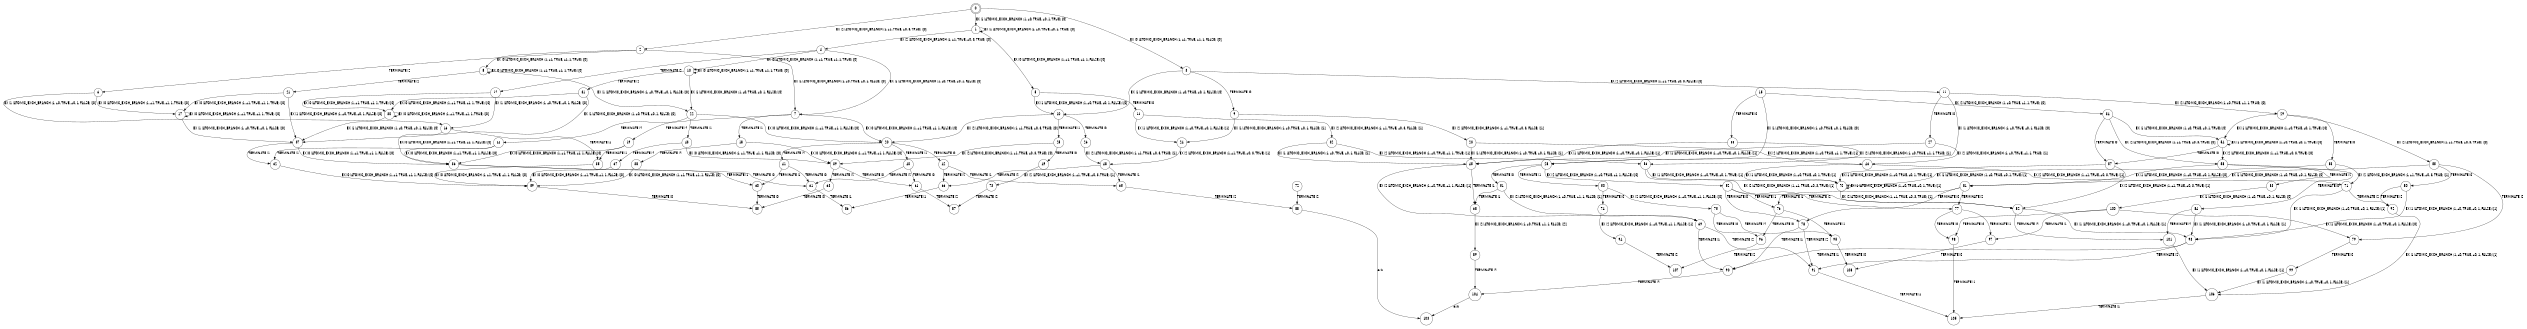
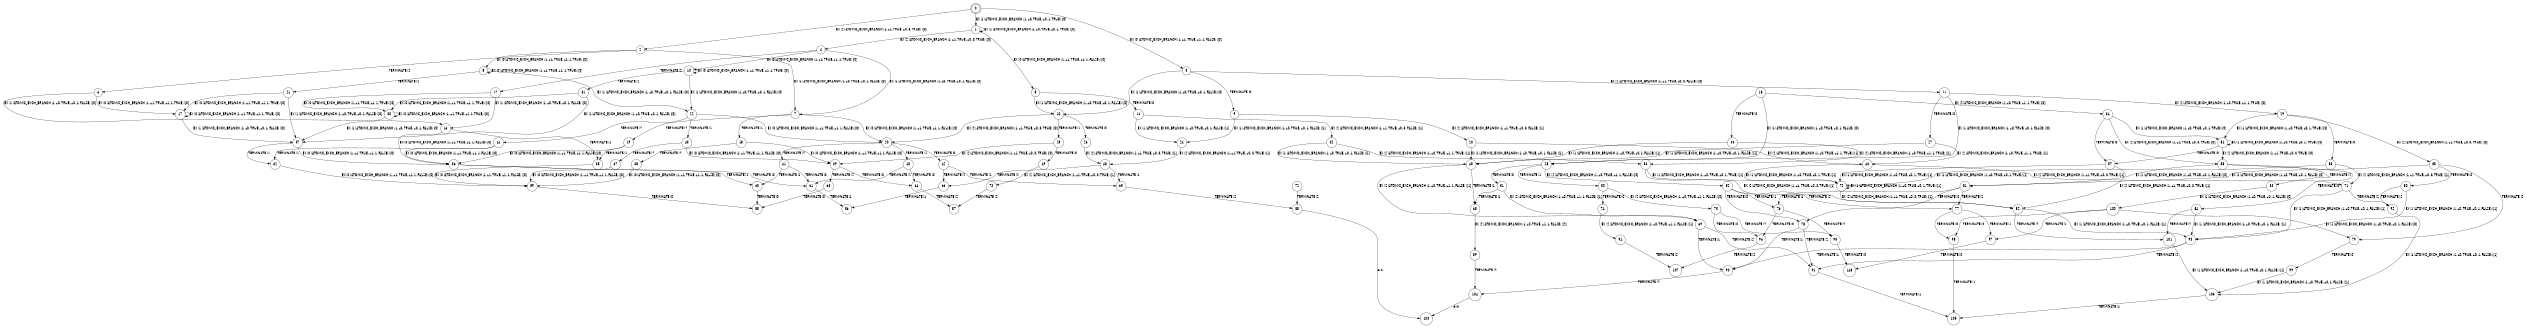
  digraph {
    fontname=Lato
    node [fontname=Lato shape=circle]
    edge [fontname=Lato]
    0 [peripheries=2]
    1
    2
    3
    4
    5
    6
    7
    8
    9
    10
    11
    12
    13
    14
    16
    17
    18
    19
    20
    21
    22
    23
    24
    25
    26
    27
    28
    29
    30
    31
    32
    15
    33
    34
    35
    36
    37
    38
    39
    40
    41
    42
    43
    44
    45
    46
    48
    49
    50
    51
    52
    53
    54
    55
    56
    57
    58
    59
    60
    61
    62
    63
    64
    65
    66
    67
    68
    69
    70
    71
    73
    74
    75
    76
    77
    78
    79
    80
    81
    82
    83
    84
    85
    86
    87
    88
    89
    90
    91
    92
    93
    72
    94
    95
    96
    97
    98
    99
    101
    100
    103
    104
    105
    106
    107
-   108
+   108 [label=148]
    0 -> 1 [label="EX !1 !ATOMIC_EXCH_BRANCH (1, +0, TRUE, +0, 1, TRUE) !{0}"]
    0 -> 2 [label="EX !2 !ATOMIC_EXCH_BRANCH (1, +1, TRUE, +0, 3, TRUE) !{0}"]
    0 -> 3 [label="EX !0 !ATOMIC_EXCH_BRANCH (1, +1, TRUE, +1, 1, FALSE) !{0}"]
    1 -> 1 [label="EX !1 !ATOMIC_EXCH_BRANCH (1, +0, TRUE, +0, 1, TRUE) !{0}"]
    1 -> 4 [label="EX !2 !ATOMIC_EXCH_BRANCH (1, +1, TRUE, +0, 3, TRUE) !{0}"]
    1 -> 5 [label="EX !0 !ATOMIC_EXCH_BRANCH (1, +1, TRUE, +1, 1, FALSE) !{0}"]
    2 -> 6 [label="TERMINATE !2"]
    2 -> 7 [label="EX !1 !ATOMIC_EXCH_BRANCH (1, +0, TRUE, +0, 1, FALSE) !{0}"]
    2 -> 8 [label="EX !0 !ATOMIC_EXCH_BRANCH (1, +1, TRUE, +1, 1, TRUE) !{0}"]
    3 -> 9 [label="TERMINATE !0"]
    3 -> 10 [label="EX !1 !ATOMIC_EXCH_BRANCH (1, +0, TRUE, +0, 1, FALSE) !{0}"]
    3 -> 11 [label="EX !2 !ATOMIC_EXCH_BRANCH (1, +1, TRUE, +0, 3, FALSE) !{0}"]
    4 -> 7 [label="EX !1 !ATOMIC_EXCH_BRANCH (1, +0, TRUE, +0, 1, FALSE) !{0}"]
    4 -> 12 [label="TERMINATE !2"]
    4 -> 13 [label="EX !0 !ATOMIC_EXCH_BRANCH (1, +1, TRUE, +1, 1, TRUE) !{0}"]
    5 -> 10 [label="EX !1 !ATOMIC_EXCH_BRANCH (1, +0, TRUE, +0, 1, FALSE) !{0}"]
    5 -> 14 [label="TERMINATE !0"]
    6 -> 16 [label="EX !1 !ATOMIC_EXCH_BRANCH (1, +0, TRUE, +0, 1, FALSE) !{0}"]
    6 -> 17 [label="EX !0 !ATOMIC_EXCH_BRANCH (1, +1, TRUE, +1, 1, TRUE) !{0}"]
    7 -> 18 [label="TERMINATE !1"]
    7 -> 19 [label="TERMINATE !2"]
    7 -> 20 [label="EX !0 !ATOMIC_EXCH_BRANCH (1, +1, TRUE, +1, 1, FALSE) !{0}"]
    8 -> 8 [label="EX !0 !ATOMIC_EXCH_BRANCH (1, +1, TRUE, +1, 1, TRUE) !{0}"]
    8 -> 21 [label="TERMINATE !2"]
    8 -> 22 [label="EX !1 !ATOMIC_EXCH_BRANCH (1, +0, TRUE, +0, 1, FALSE) !{0}"]
    9 -> 23 [label="EX !2 !ATOMIC_EXCH_BRANCH (1, +1, TRUE, +0, 3, FALSE) !{1}"]
    9 -> 24 [label="EX !1 !ATOMIC_EXCH_BRANCH (1, +0, TRUE, +0, 1, FALSE) !{1}"]
    10 -> 20 [label="EX !2 !ATOMIC_EXCH_BRANCH (1, +1, TRUE, +0, 3, TRUE) !{0}"]
    10 -> 25 [label="TERMINATE !1"]
    10 -> 26 [label="TERMINATE !0"]
    11 -> 27 [label="TERMINATE !0"]
    11 -> 28 [label="EX !1 !ATOMIC_EXCH_BRANCH (1, +0, TRUE, +0, 1, FALSE) !{0}"]
    11 -> 29 [label="EX !2 !ATOMIC_EXCH_BRANCH (1, +0, TRUE, +1, 1, TRUE) !{0}"]
    12 -> 16 [label="EX !1 !ATOMIC_EXCH_BRANCH (1, +0, TRUE, +0, 1, FALSE) !{0}"]
    12 -> 30 [label="EX !0 !ATOMIC_EXCH_BRANCH (1, +1, TRUE, +1, 1, TRUE) !{0}"]
    13 -> 13 [label="EX !0 !ATOMIC_EXCH_BRANCH (1, +1, TRUE, +1, 1, TRUE) !{0}"]
    13 -> 22 [label="EX !1 !ATOMIC_EXCH_BRANCH (1, +0, TRUE, +0, 1, FALSE) !{0}"]
    13 -> 31 [label="TERMINATE !2"]
    14 -> 24 [label="EX !1 !ATOMIC_EXCH_BRANCH (1, +0, TRUE, +0, 1, FALSE) !{1}"]
    14 -> 32 [label="EX !2 !ATOMIC_EXCH_BRANCH (1, +1, TRUE, +0, 3, FALSE) !{1}"]
    16 -> 35 [label="TERMINATE !1"]
    16 -> 36 [label="EX !0 !ATOMIC_EXCH_BRANCH (1, +1, TRUE, +1, 1, FALSE) !{0}"]
    17 -> 17 [label="EX !0 !ATOMIC_EXCH_BRANCH (1, +1, TRUE, +1, 1, TRUE) !{0}"]
    17 -> 37 [label="EX !1 !ATOMIC_EXCH_BRANCH (1, +0, TRUE, +0, 1, FALSE) !{0}"]
    18 -> 38 [label="TERMINATE !2"]
    18 -> 39 [label="EX !0 !ATOMIC_EXCH_BRANCH (1, +1, TRUE, +1, 1, FALSE) !{0}"]
    19 -> 35 [label="TERMINATE !1"]
    19 -> 36 [label="EX !0 !ATOMIC_EXCH_BRANCH (1, +1, TRUE, +1, 1, FALSE) !{0}"]
    20 -> 40 [label="TERMINATE !1"]
    20 -> 41 [label="TERMINATE !2"]
    20 -> 42 [label="TERMINATE !0"]
    21 -> 17 [label="EX !0 !ATOMIC_EXCH_BRANCH (1, +1, TRUE, +1, 1, TRUE) !{0}"]
    21 -> 37 [label="EX !1 !ATOMIC_EXCH_BRANCH (1, +0, TRUE, +0, 1, FALSE) !{0}"]
    22 -> 20 [label="EX !0 !ATOMIC_EXCH_BRANCH (1, +1, TRUE, +1, 1, FALSE) !{0}"]
    22 -> 43 [label="TERMINATE !1"]
    22 -> 44 [label="TERMINATE !2"]
    23 -> 45 [label="EX !1 !ATOMIC_EXCH_BRANCH (1, +0, TRUE, +0, 1, FALSE) !{1}"]
    23 -> 46 [label="EX !2 !ATOMIC_EXCH_BRANCH (1, +0, TRUE, +1, 1, TRUE) !{1}"]
    24 -> 48 [label="EX !2 !ATOMIC_EXCH_BRANCH (1, +1, TRUE, +0, 3, TRUE) !{1}"]
    25 -> 39 [label="EX !2 !ATOMIC_EXCH_BRANCH (1, +1, TRUE, +0, 3, TRUE) !{0}"]
    25 -> 49 [label="TERMINATE !0"]
    26 -> 48 [label="EX !2 !ATOMIC_EXCH_BRANCH (1, +1, TRUE, +0, 3, TRUE) !{1}"]
    27 -> 45 [label="EX !1 !ATOMIC_EXCH_BRANCH (1, +0, TRUE, +0, 1, FALSE) !{1}"]
    27 -> 46 [label="EX !2 !ATOMIC_EXCH_BRANCH (1, +0, TRUE, +1, 1, TRUE) !{1}"]
    28 -> 50 [label="TERMINATE !1"]
    28 -> 51 [label="TERMINATE !0"]
    28 -> 52 [label="EX !2 !ATOMIC_EXCH_BRANCH (1, +0, TRUE, +1, 1, FALSE) !{0}"]
    29 -> 53 [label="TERMINATE !0"]
    29 -> 54 [label="EX !1 !ATOMIC_EXCH_BRANCH (1, +0, TRUE, +0, 1, TRUE) !{0}"]
    29 -> 55 [label="EX !2 !ATOMIC_EXCH_BRANCH (1, +1, TRUE, +0, 3, TRUE) !{0}"]
    30 -> 30 [label="EX !0 !ATOMIC_EXCH_BRANCH (1, +1, TRUE, +1, 1, TRUE) !{0}"]
    30 -> 37 [label="EX !1 !ATOMIC_EXCH_BRANCH (1, +0, TRUE, +0, 1, FALSE) !{0}"]
    31 -> 30 [label="EX !0 !ATOMIC_EXCH_BRANCH (1, +1, TRUE, +1, 1, TRUE) !{0}"]
    31 -> 37 [label="EX !1 !ATOMIC_EXCH_BRANCH (1, +0, TRUE, +0, 1, FALSE) !{0}"]
    32 -> 45 [label="EX !1 !ATOMIC_EXCH_BRANCH (1, +0, TRUE, +0, 1, FALSE) !{1}"]
    32 -> 56 [label="EX !2 !ATOMIC_EXCH_BRANCH (1, +0, TRUE, +1, 1, TRUE) !{1}"]
    15 -> 28 [label="EX !1 !ATOMIC_EXCH_BRANCH (1, +0, TRUE, +0, 1, FALSE) !{0}"]
    15 -> 33 [label="TERMINATE !0"]
    15 -> 34 [label="EX !2 !ATOMIC_EXCH_BRANCH (1, +0, TRUE, +1, 1, TRUE) !{0}"]
    33 -> 45 [label="EX !1 !ATOMIC_EXCH_BRANCH (1, +0, TRUE, +0, 1, FALSE) !{1}"]
    33 -> 56 [label="EX !2 !ATOMIC_EXCH_BRANCH (1, +0, TRUE, +1, 1, TRUE) !{1}"]
    34 -> 54 [label="EX !1 !ATOMIC_EXCH_BRANCH (1, +0, TRUE, +0, 1, TRUE) !{0}"]
    34 -> 57 [label="TERMINATE !0"]
    34 -> 58 [label="EX !2 !ATOMIC_EXCH_BRANCH (1, +1, TRUE, +0, 3, TRUE) !{0}"]
    35 -> 59 [label="EX !0 !ATOMIC_EXCH_BRANCH (1, +1, TRUE, +1, 1, FALSE) !{0}"]
    36 -> 60 [label="TERMINATE !1"]
    36 -> 61 [label="TERMINATE !0"]
    37 -> 36 [label="EX !0 !ATOMIC_EXCH_BRANCH (1, +1, TRUE, +1, 1, FALSE) !{0}"]
    37 -> 62 [label="TERMINATE !1"]
    38 -> 59 [label="EX !0 !ATOMIC_EXCH_BRANCH (1, +1, TRUE, +1, 1, FALSE) !{0}"]
    39 -> 63 [label="TERMINATE !2"]
    39 -> 64 [label="TERMINATE !0"]
    40 -> 61 [label="TERMINATE !2"]
    40 -> 64 [label="TERMINATE !0"]
    41 -> 60 [label="TERMINATE !1"]
    41 -> 61 [label="TERMINATE !0"]
    42 -> 65 [label="TERMINATE !1"]
    42 -> 66 [label="TERMINATE !2"]
    43 -> 39 [label="EX !0 !ATOMIC_EXCH_BRANCH (1, +1, TRUE, +1, 1, FALSE) !{0}"]
    43 -> 67 [label="TERMINATE !2"]
    44 -> 36 [label="EX !0 !ATOMIC_EXCH_BRANCH (1, +1, TRUE, +1, 1, FALSE) !{0}"]
    44 -> 62 [label="TERMINATE !1"]
    45 -> 68 [label="TERMINATE !1"]
    45 -> 69 [label="EX !2 !ATOMIC_EXCH_BRANCH (1, +0, TRUE, +1, 1, FALSE) !{1}"]
    46 -> 70 [label="EX !1 !ATOMIC_EXCH_BRANCH (1, +0, TRUE, +0, 1, TRUE) !{1}"]
    46 -> 71 [label="EX !2 !ATOMIC_EXCH_BRANCH (1, +1, TRUE, +0, 3, TRUE) !{1}"]
    48 -> 65 [label="TERMINATE !1"]
    48 -> 66 [label="TERMINATE !2"]
    49 -> 73 [label="EX !2 !ATOMIC_EXCH_BRANCH (1, +1, TRUE, +0, 3, TRUE) !{1}"]
    50 -> 74 [label="TERMINATE !0"]
    50 -> 75 [label="EX !2 !ATOMIC_EXCH_BRANCH (1, +0, TRUE, +1, 1, FALSE) !{0}"]
    51 -> 68 [label="TERMINATE !1"]
    51 -> 69 [label="EX !2 !ATOMIC_EXCH_BRANCH (1, +0, TRUE, +1, 1, FALSE) !{1}"]
    52 -> 76 [label="TERMINATE !1"]
    52 -> 77 [label="TERMINATE !2"]
    52 -> 78 [label="TERMINATE !0"]
    53 -> 70 [label="EX !1 !ATOMIC_EXCH_BRANCH (1, +0, TRUE, +0, 1, TRUE) !{1}"]
    53 -> 71 [label="EX !2 !ATOMIC_EXCH_BRANCH (1, +1, TRUE, +0, 3, TRUE) !{1}"]
    54 -> 54 [label="EX !1 !ATOMIC_EXCH_BRANCH (1, +0, TRUE, +0, 1, TRUE) !{0}"]
    54 -> 57 [label="TERMINATE !0"]
    54 -> 58 [label="EX !2 !ATOMIC_EXCH_BRANCH (1, +1, TRUE, +0, 3, TRUE) !{0}"]
    55 -> 79 [label="TERMINATE !2"]
    55 -> 80 [label="TERMINATE !0"]
    55 -> 81 [label="EX !1 !ATOMIC_EXCH_BRANCH (1, +0, TRUE, +0, 1, FALSE) !{0}"]
    56 -> 70 [label="EX !1 !ATOMIC_EXCH_BRANCH (1, +0, TRUE, +0, 1, TRUE) !{1}"]
    56 -> 82 [label="EX !2 !ATOMIC_EXCH_BRANCH (1, +1, TRUE, +0, 3, TRUE) !{1}"]
    57 -> 70 [label="EX !1 !ATOMIC_EXCH_BRANCH (1, +0, TRUE, +0, 1, TRUE) !{1}"]
    57 -> 82 [label="EX !2 !ATOMIC_EXCH_BRANCH (1, +1, TRUE, +0, 3, TRUE) !{1}"]
    58 -> 81 [label="EX !1 !ATOMIC_EXCH_BRANCH (1, +0, TRUE, +0, 1, FALSE) !{0}"]
    58 -> 83 [label="TERMINATE !2"]
    58 -> 84 [label="TERMINATE !0"]
    59 -> 85 [label="TERMINATE !0"]
    60 -> 85 [label="TERMINATE !0"]
    61 -> 86 [label="TERMINATE !1"]
    62 -> 59 [label="EX !0 !ATOMIC_EXCH_BRANCH (1, +1, TRUE, +1, 1, FALSE) !{0}"]
    63 -> 85 [label="TERMINATE !0"]
    64 -> 87 [label="TERMINATE !2"]
    65 -> 88 [label="TERMINATE !2"]
    66 -> 86 [label="TERMINATE !1"]
    67 -> 59 [label="EX !0 !ATOMIC_EXCH_BRANCH (1, +1, TRUE, +1, 1, FALSE) !{0}"]
    68 -> 89 [label="EX !2 !ATOMIC_EXCH_BRANCH (1, +0, TRUE, +1, 1, FALSE) !{2}"]
    69 -> 90 [label="TERMINATE !1"]
    69 -> 91 [label="TERMINATE !2"]
    70 -> 70 [label="EX !1 !ATOMIC_EXCH_BRANCH (1, +0, TRUE, +0, 1, TRUE) !{1}"]
    70 -> 82 [label="EX !2 !ATOMIC_EXCH_BRANCH (1, +1, TRUE, +0, 3, TRUE) !{1}"]
    71 -> 92 [label="TERMINATE !2"]
    71 -> 93 [label="EX !1 !ATOMIC_EXCH_BRANCH (1, +0, TRUE, +0, 1, FALSE) !{1}"]
    73 -> 87 [label="TERMINATE !2"]
    74 -> 94 [label="EX !2 !ATOMIC_EXCH_BRANCH (1, +0, TRUE, +1, 1, FALSE) !{1}"]
    75 -> 95 [label="TERMINATE !2"]
    75 -> 96 [label="TERMINATE !0"]
-   76 -> 95 [label="TERMINATE !1"]
+   76 -> 95 [label="TERMINATE !2"]
    76 -> 96 [label="TERMINATE !0"]
    77 -> 97 [label="TERMINATE !1"]
    77 -> 98 [label="TERMINATE !0"]
    78 -> 90 [label="TERMINATE !1"]
    78 -> 91 [label="TERMINATE !2"]
    79 -> 99 [label="TERMINATE !0"]
    80 -> 92 [label="TERMINATE !2"]
    80 -> 93 [label="EX !1 !ATOMIC_EXCH_BRANCH (1, +0, TRUE, +0, 1, FALSE) !{1}"]
    81 -> 76 [label="TERMINATE !1"]
    81 -> 77 [label="TERMINATE !2"]
    81 -> 78 [label="TERMINATE !0"]
    82 -> 93 [label="EX !1 !ATOMIC_EXCH_BRANCH (1, +0, TRUE, +0, 1, FALSE) !{1}"]
    82 -> 101 [label="TERMINATE !2"]
    83 -> 100 [label="EX !1 !ATOMIC_EXCH_BRANCH (1, +0, TRUE, +0, 1, FALSE) !{0}"]
    84 -> 93 [label="EX !1 !ATOMIC_EXCH_BRANCH (1, +0, TRUE, +0, 1, FALSE) !{1}"]
    84 -> 101 [label="TERMINATE !2"]
    88 -> 103 [label=exit]
    89 -> 104 [label="TERMINATE !2"]
    90 -> 104 [label="TERMINATE !2"]
    91 -> 105 [label="TERMINATE !1"]
    92 -> 106 [label="EX !1 !ATOMIC_EXCH_BRANCH (1, +0, TRUE, +0, 1, FALSE) !{1}"]
    93 -> 90 [label="TERMINATE !1"]
    93 -> 91 [label="TERMINATE !2"]
    72 -> 88 [label="TERMINATE !2"]
    94 -> 107 [label="TERMINATE !2"]
    95 -> 108 [label="TERMINATE !0"]
    96 -> 107 [label="TERMINATE !2"]
    97 -> 108 [label="TERMINATE !0"]
    98 -> 105 [label="TERMINATE !1"]
    99 -> 106 [label="EX !1 !ATOMIC_EXCH_BRANCH (1, +0, TRUE, +0, 1, FALSE) !{1}"]
    101 -> 106 [label="EX !1 !ATOMIC_EXCH_BRANCH (1, +0, TRUE, +0, 1, FALSE) !{1}"]
    100 -> 79 [label="EX !1 !ATOMIC_EXCH_BRANCH (1, +0, TRUE, +0, 1, FALSE) !{0}"]
    100 -> 97 [label="TERMINATE !1"]
    100 -> 98 [label="TERMINATE !0"]
    104 -> 103 [label=exit]
    106 -> 105 [label="TERMINATE !1"]
  }
